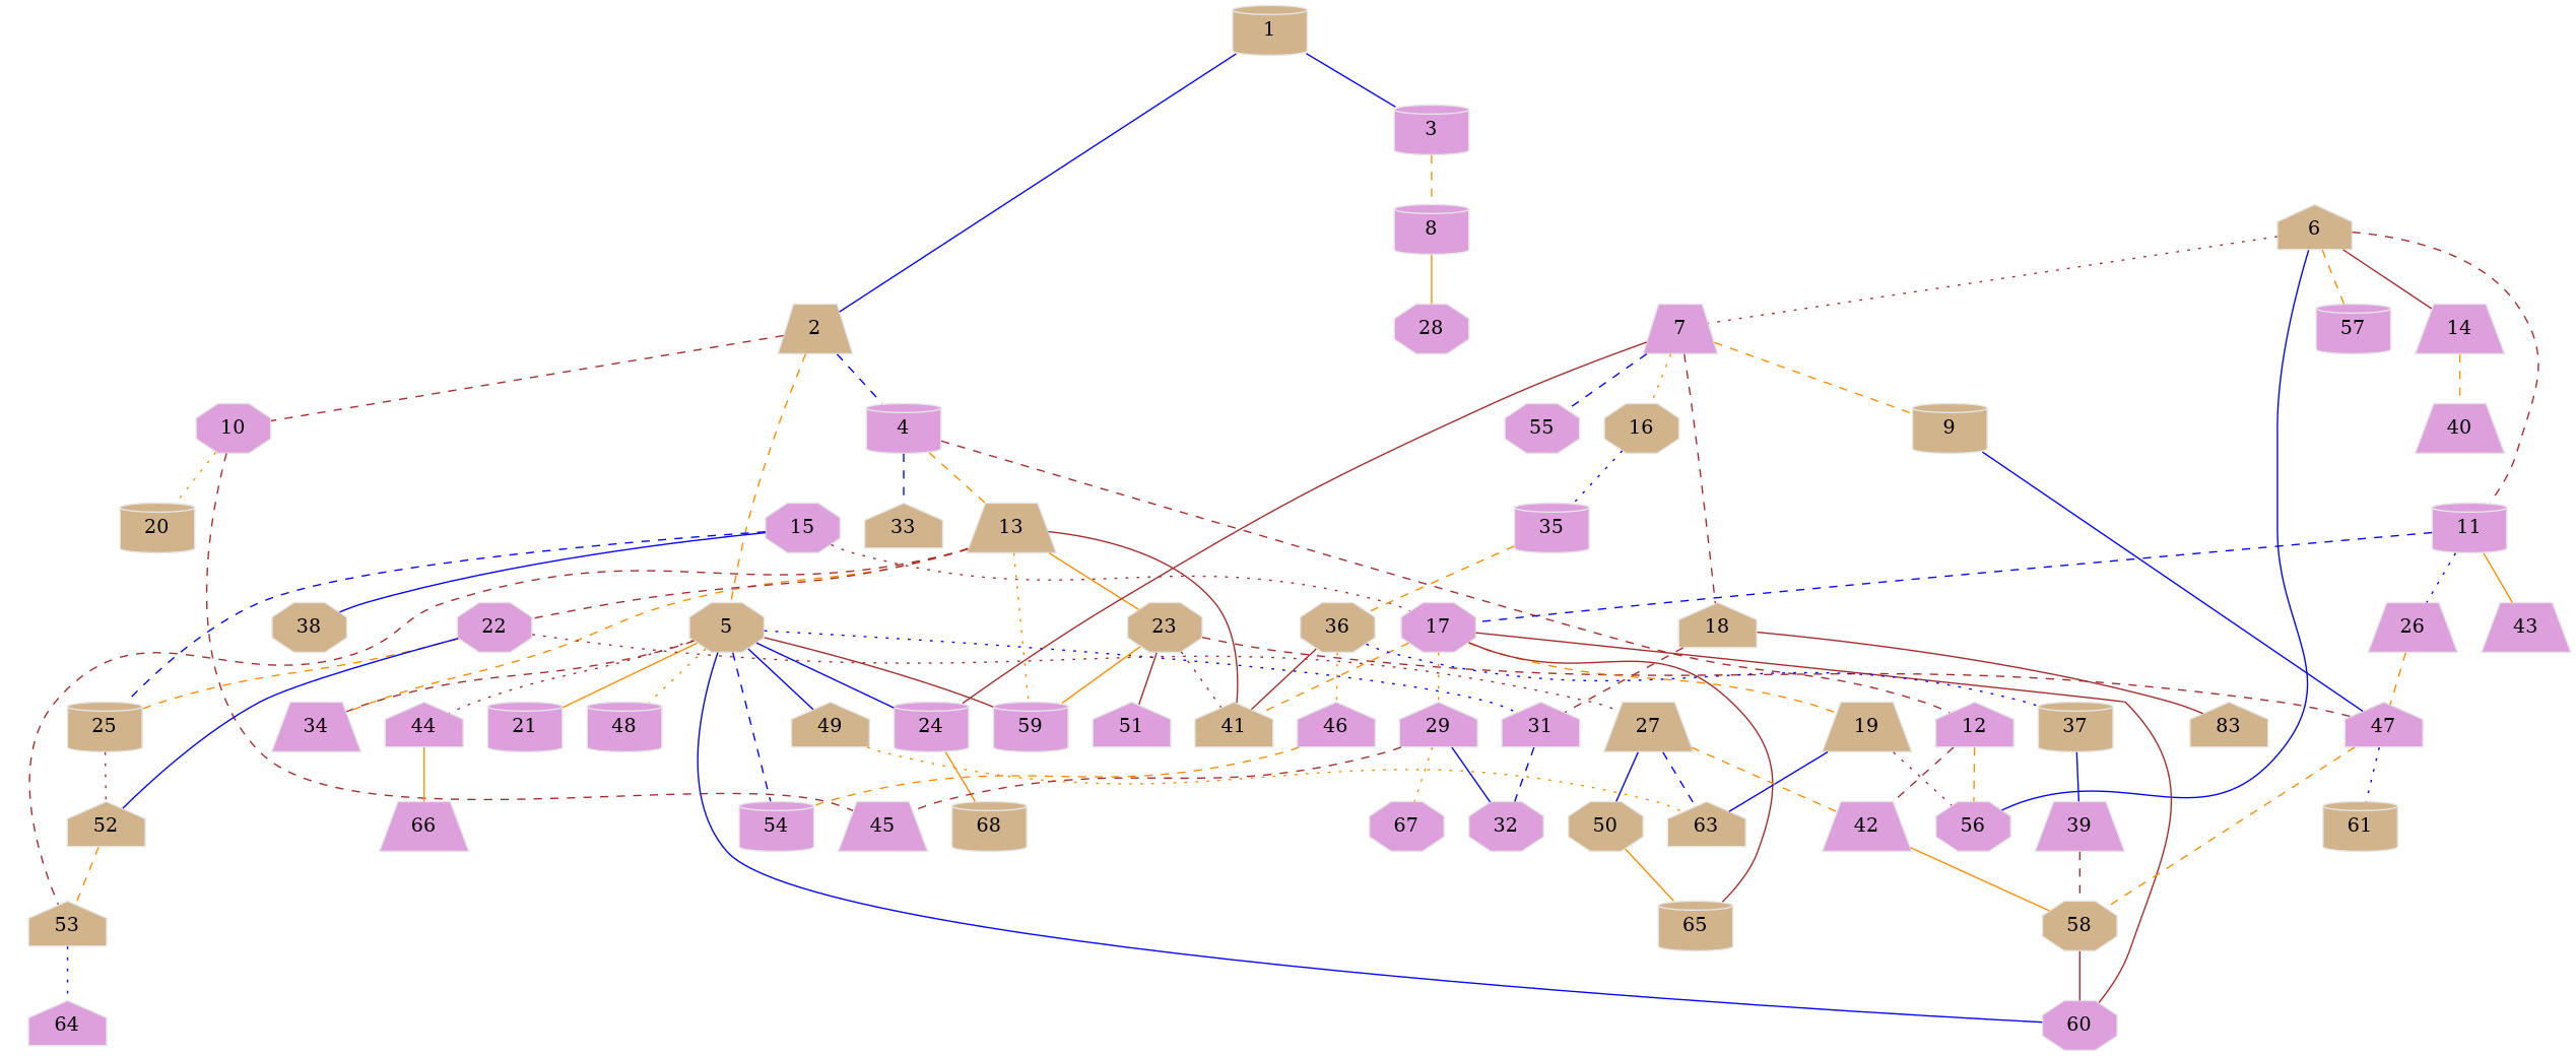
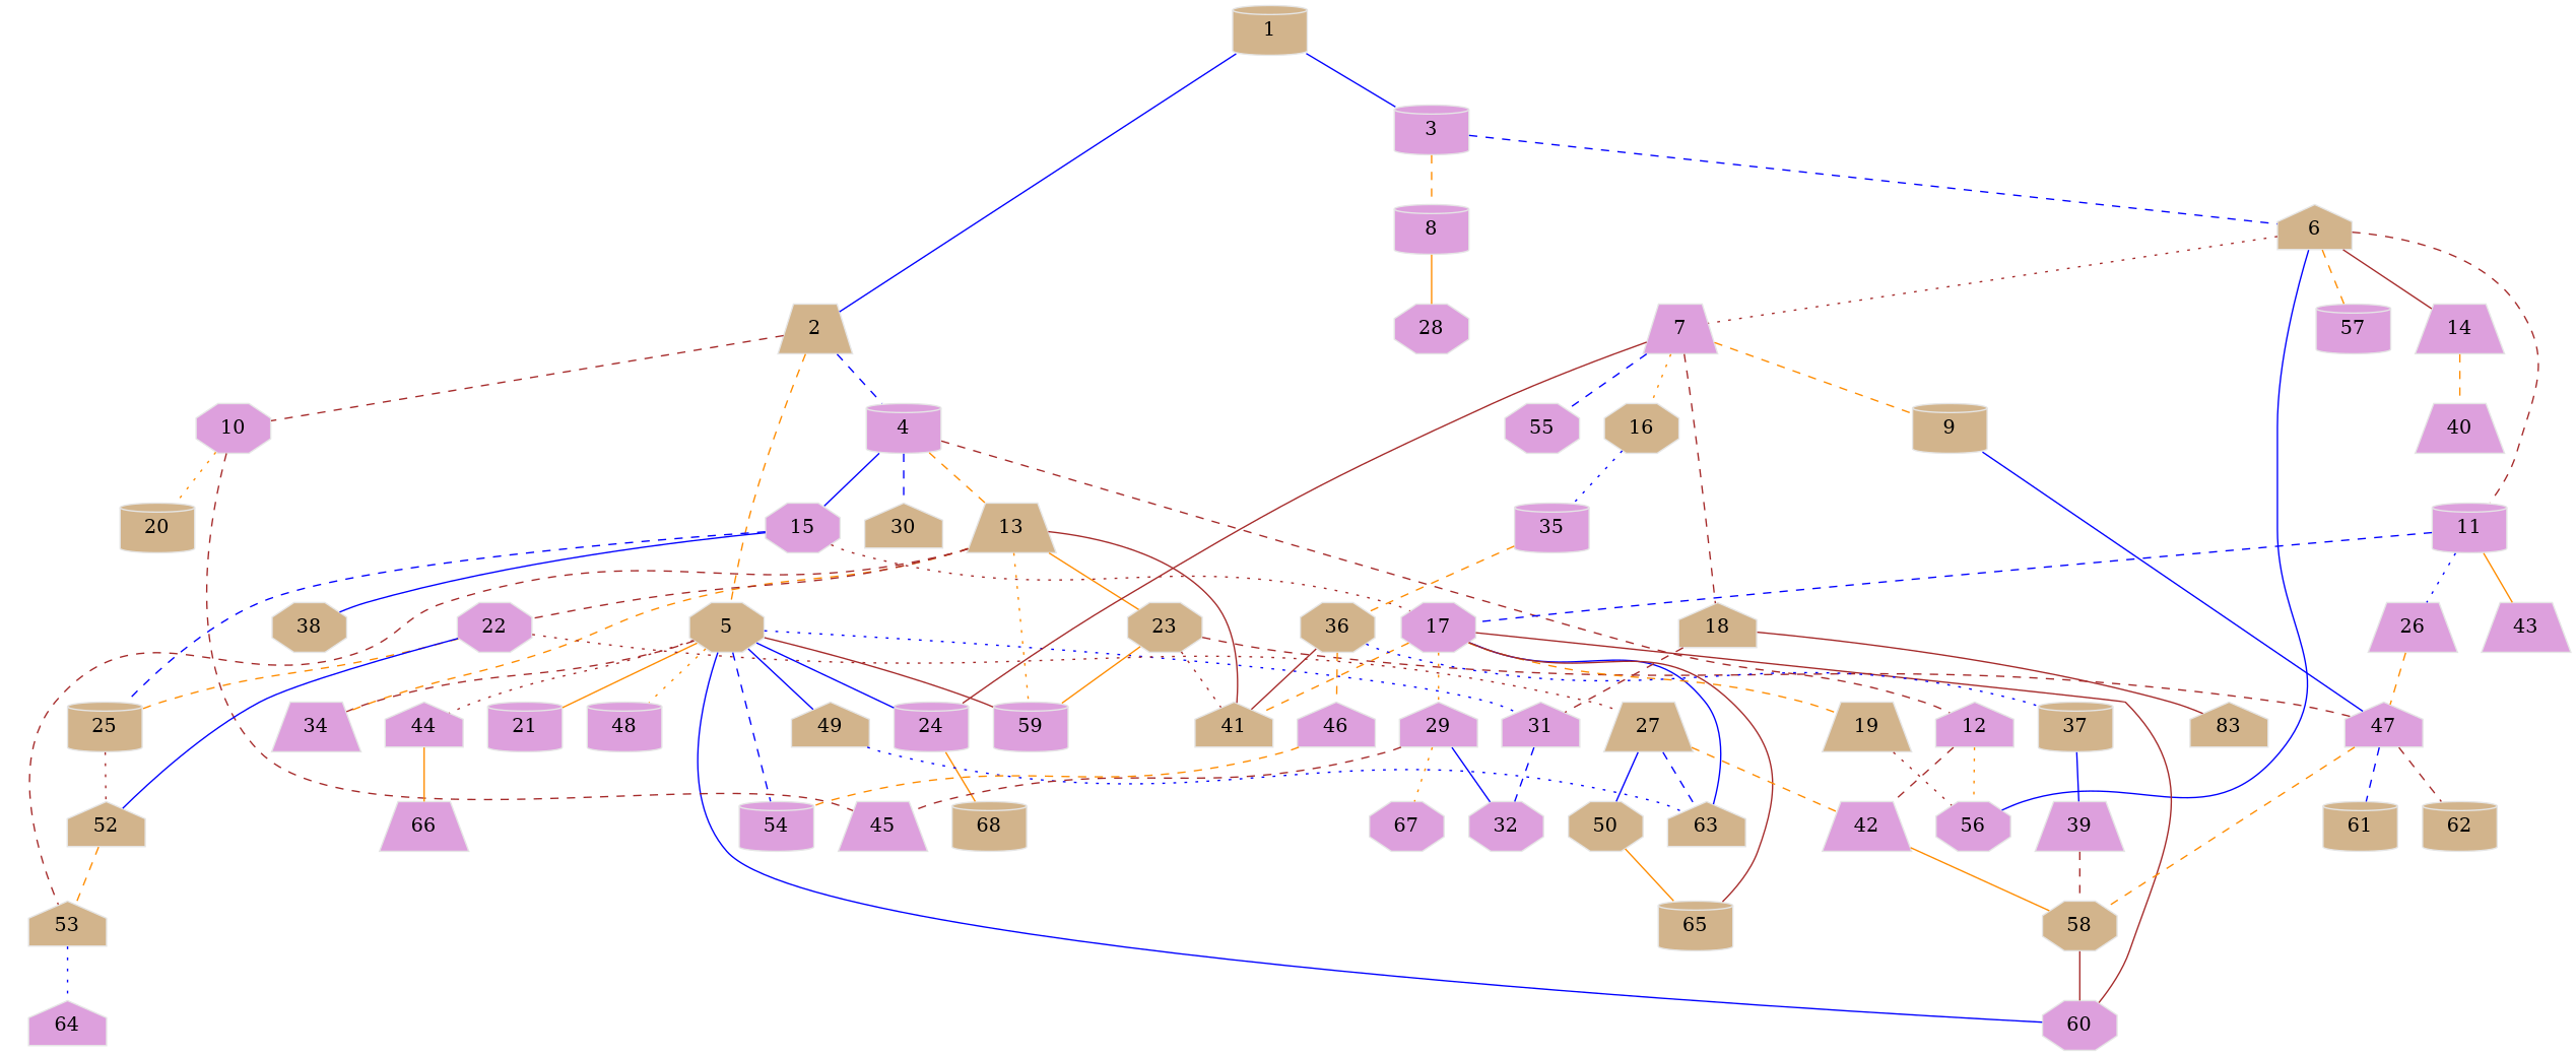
  graph {
    node [color=gray90 fillcolor=plum shape=cylinder style=filled]
    edge [color=darkorange style=dashed]
    1 [fillcolor=tan]
    2 [fillcolor=tan shape=trapezium]
    3
    4
    5 [fillcolor=tan shape=octagon]
    10 [shape=octagon]
    6 [fillcolor=tan shape=house]
    8
    12 [shape=house]
    13 [fillcolor=tan shape=trapezium]
    15 [shape=octagon]
-   30 [fillcolor=tan shape=house label=33]
+   30 [fillcolor=tan shape=house]
    21
    24
    31 [shape=house]
    34 [shape=trapezium]
    44 [shape=house]
    48
    49 [fillcolor=tan shape=house]
    54
    59
    60 [shape=octagon]
    20 [fillcolor=tan]
    45 [shape=trapezium]
    7 [shape=trapezium]
    11
    14 [shape=trapezium]
    56 [shape=octagon]
    57
    28 [shape=octagon]
    42 [shape=trapezium]
    22 [shape=octagon]
    23 [fillcolor=tan shape=octagon]
    41 [fillcolor=tan shape=house]
    53 [fillcolor=tan shape=house]
    17 [shape=octagon]
    25 [fillcolor=tan]
    38 [fillcolor=tan shape=octagon]
    68 [fillcolor=tan]
    32 [shape=octagon]
    66 [shape=trapezium]
    63 [fillcolor=tan shape=house]
    9 [fillcolor=tan]
    16 [fillcolor=tan shape=octagon]
    18 [fillcolor=tan shape=house]
    55 [shape=octagon]
    26 [shape=trapezium]
    43 [shape=trapezium]
    40 [shape=trapezium]
    47 [shape=house]
    35
    n52 [fillcolor=tan label=83 shape=house]
    58 [fillcolor=tan shape=octagon]
    61 [fillcolor=tan]
+   62 [fillcolor=tan]
    19 [fillcolor=tan shape=trapezium]
    29 [shape=house]
    65 [fillcolor=tan]
    27 [fillcolor=tan shape=trapezium]
    52 [fillcolor=tan shape=house]
-   51 [shape=house]
    64 [shape=house]
    36 [fillcolor=tan shape=octagon]
    67 [shape=octagon]
    50 [fillcolor=tan shape=octagon]
    37 [fillcolor=tan]
    46 [shape=house]
    39 [shape=trapezium]
    1 -- 2 [color=blue style=solid]
    1 -- 3 [color=blue style=solid]
    2 -- 4 [color=blue]
    2 -- 5
    2 -- 10 [color=brown]
+   3 -- 6 [color=blue]
    3 -- 8
    4 -- 12 [color=brown]
    4 -- 13
+   4 -- 15 [color=blue style=solid]
    4 -- 30 [color=blue]
    5 -- 21 [style=solid]
    5 -- 24 [color=blue style=solid]
    5 -- 31 [color=blue style=dotted]
    5 -- 34 [color=brown]
    5 -- 44 [color=brown style=dotted]
    5 -- 48 [style=dotted]
    5 -- 49 [color=blue style=solid]
    5 -- 54 [color=blue]
    5 -- 59 [color=brown style=solid]
    5 -- 60 [color=blue style=solid]
    10 -- 20 [style=dotted]
    10 -- 45 [color=brown]
    6 -- 7 [color=brown style=dotted]
    6 -- 11 [color=brown]
    6 -- 14 [color=brown style=solid]
    6 -- 56 [color=blue style=solid]
    6 -- 57
    8 -- 28 [style=solid]
-   12 -- 56
+   12 -- 56 [style=dotted]
    12 -- 42 [color=brown]
    13 -- 34
    13 -- 59 [style=dotted]
    13 -- 22 [color=brown]
    13 -- 23 [style=solid]
    13 -- 41 [color=brown style=solid]
    13 -- 53 [color=brown]
    15 -- 17 [color=brown style=dotted]
    15 -- 25 [color=blue]
    15 -- 38 [color=blue style=solid]
    24 -- 68 [style=solid]
    31 -- 32 [color=blue]
    44 -- 66 [style=solid]
-   49 -- 63 [style=dotted]
+   49 -- 63 [color=blue style=dotted]
    7 -- 24 [color=brown style=solid]
    7 -- 9
    7 -- 16 [style=dotted]
    7 -- 18 [color=brown]
    7 -- 55 [color=blue]
    11 -- 17 [color=blue]
    11 -- 26 [color=blue style=dotted]
    11 -- 43 [style=solid]
    14 -- 40
    42 -- 58 [style=solid]
    22 -- 25
    22 -- 27 [color=brown style=dotted]
    22 -- 52 [color=blue style=solid]
    23 -- 59 [style=solid]
    23 -- 41 [color=brown style=dotted]
    23 -- 47 [color=brown]
-   23 -- 51 [color=brown style=solid]
    53 -- 64 [color=blue style=dotted]
    17 -- 60 [color=brown style=solid]
    17 -- 41
    17 -- 19
    17 -- 29 [style=dotted]
    17 -- 65 [color=brown style=solid]
    25 -- 52 [color=brown style=dotted]
    9 -- 47 [color=blue style=solid]
    16 -- 35 [color=blue style=dotted]
    18 -- 31 [color=brown]
    18 -- n52 [color=brown style=solid]
    26 -- 47
    47 -- 58
-   47 -- 61 [color=blue style=dotted]
+   47 -- 61 [color=blue]
+   47 -- 62 [color=brown]
    35 -- 36
    58 -- 60 [color=brown style=solid]
    19 -- 56 [color=brown style=dotted]
-   19 -- 63 [color=blue style=solid]
+   17 -- 63 [color=blue style=solid]
    29 -- 45 [color=brown]
    29 -- 32 [color=blue style=solid]
    29 -- 67 [style=dotted]
    27 -- 42
    27 -- 63 [color=blue]
    27 -- 50 [color=blue style=solid]
    52 -- 53
    36 -- 41 [color=brown style=solid]
    36 -- 37 [color=blue style=dotted]
-   36 -- 46 [style=dotted]
+   36 -- 46
    50 -- 65 [style=solid]
    37 -- 39 [color=blue style=solid]
    46 -- 54
    39 -- 58 [color=brown]
  }
